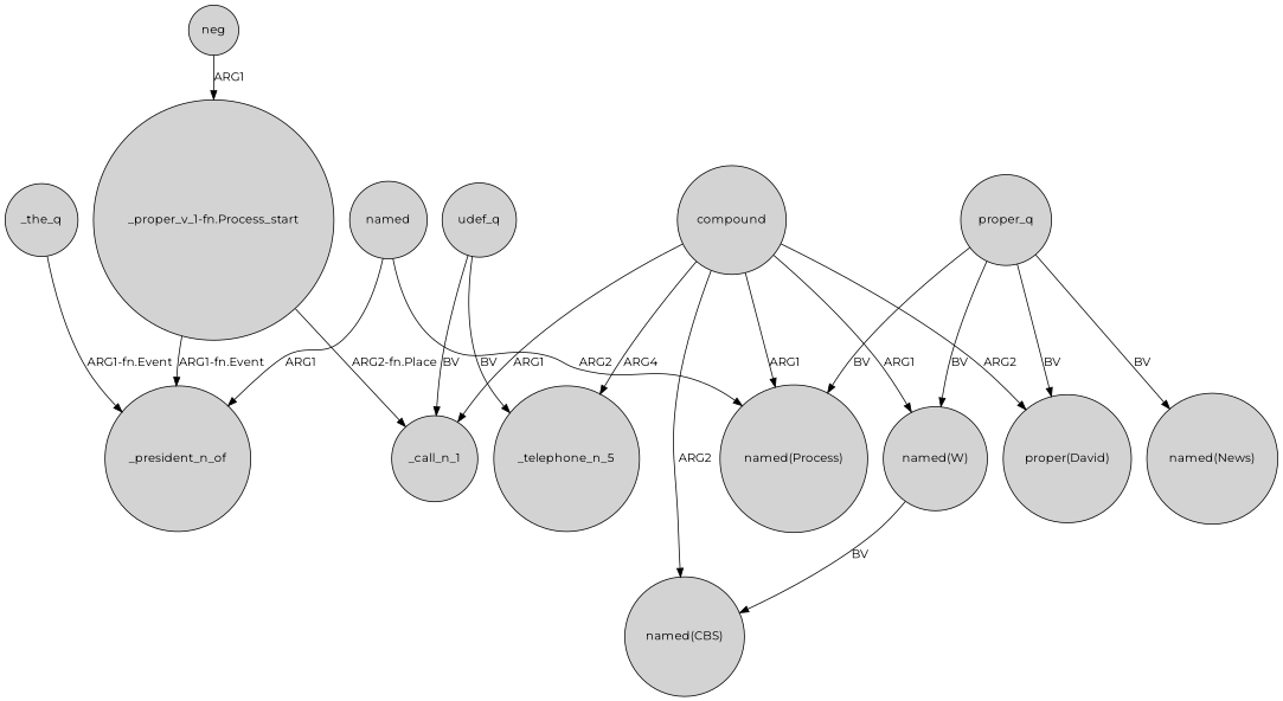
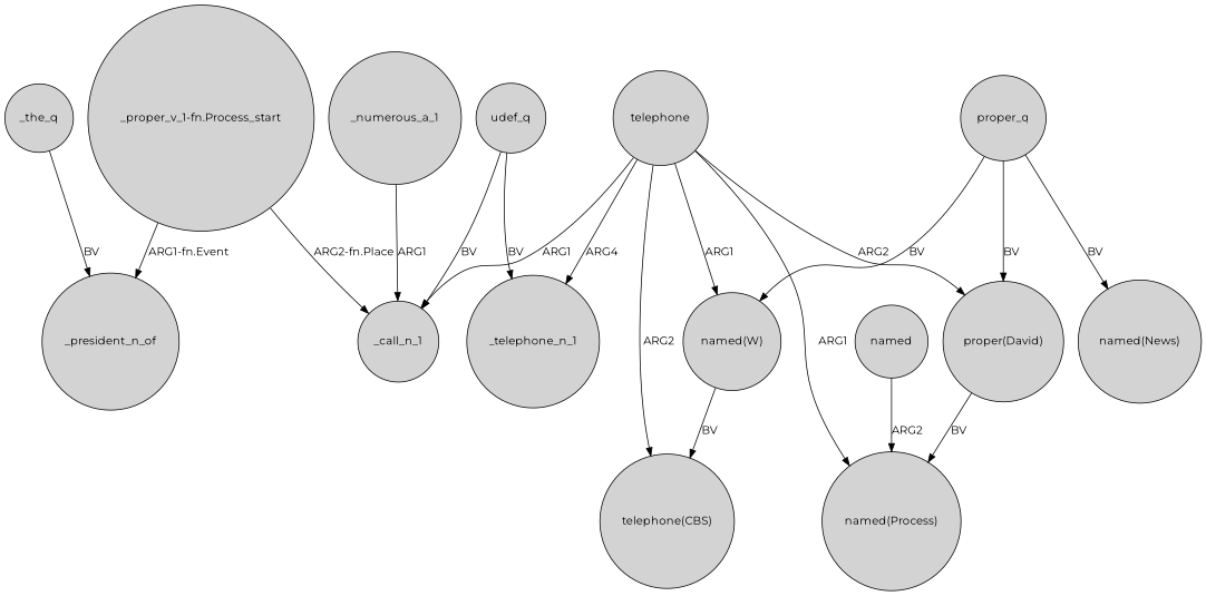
  digraph {
    fontname=Montserrat
    node [fontname=Montserrat shape=circle style=filled]
    edge [fontname=Montserrat]
    udef_q
-   _telephone_n_1 [label=_telephone_n_5]
+   _telephone_n_1
    _call_n_1
    n4 [label="_proper_v_1-fn.Process_start"]
-   neg
    _president_n_of
-   compound
+   compound [label=telephone]
    n8 [label="named(Process)"]
    "named(W)"
-   "named(CBS)"
+   "named(CBS)" [label="telephone(CBS)"]
    n11 [label="proper(David)"]
    proper_q
    "named(News)"
+   _numerous_a_1
    n15 [label=named]
    _the_q
    udef_q -> _telephone_n_1 [label=BV]
    udef_q -> _call_n_1 [label=BV]
    n4 -> _call_n_1 [label="ARG2-fn.Place"]
    n4 -> _president_n_of [label="ARG1-fn.Event"]
-   neg -> n4 [label=ARG1]
    compound -> _telephone_n_1 [label=ARG4]
    compound -> _call_n_1 [label=ARG1]
    compound -> n8 [label=ARG1]
    compound -> "named(W)" [label=ARG1]
    compound -> "named(CBS)" [label=ARG2]
    compound -> n11 [label=ARG2]
    "named(W)" -> "named(CBS)" [label=BV]
-   proper_q -> n8 [label=BV]
+   n11 -> n8 [label=BV]
    proper_q -> "named(W)" [label=BV]
    proper_q -> n11 [label=BV]
    proper_q -> "named(News)" [label=BV]
-   n15 -> _president_n_of [label=ARG1]
+   _numerous_a_1 -> _call_n_1 [label=ARG1]
    n15 -> n8 [label=ARG2]
-   _the_q -> _president_n_of [label="ARG1-fn.Event"]
+   _the_q -> _president_n_of [label=BV]
  }
